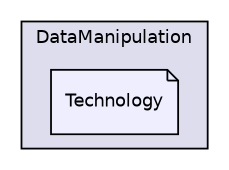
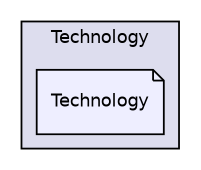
  digraph {
    compound=true
    n1 [fillcolor="#eeeeff" fontname=Helvetica fontsize=10 label=Technology pencolor=black shape=note style=filled]
    subgraph cluster_1 {
      bgcolor="#ddddee"
      fontname=Helvetica
      fontsize=10
-     label=DataManipulation
+     label=Technology
      pencolor=black
      n1
    }
  }
